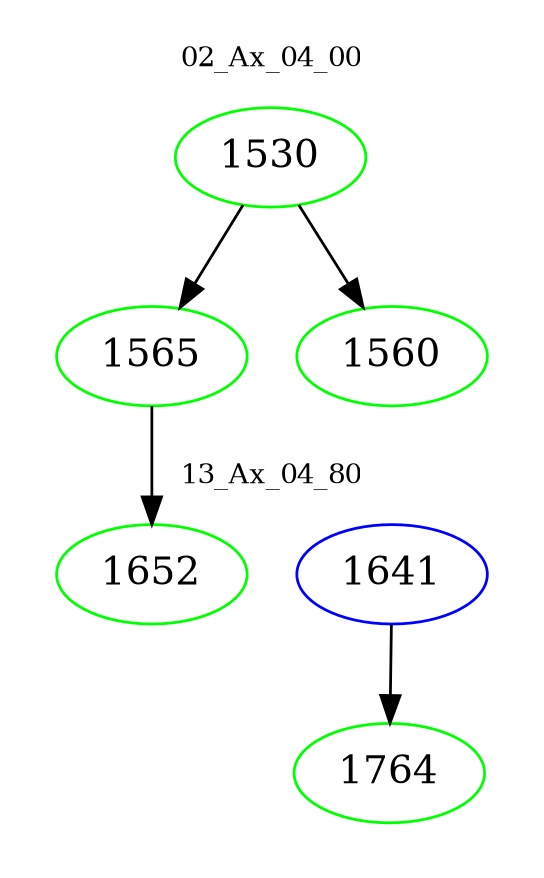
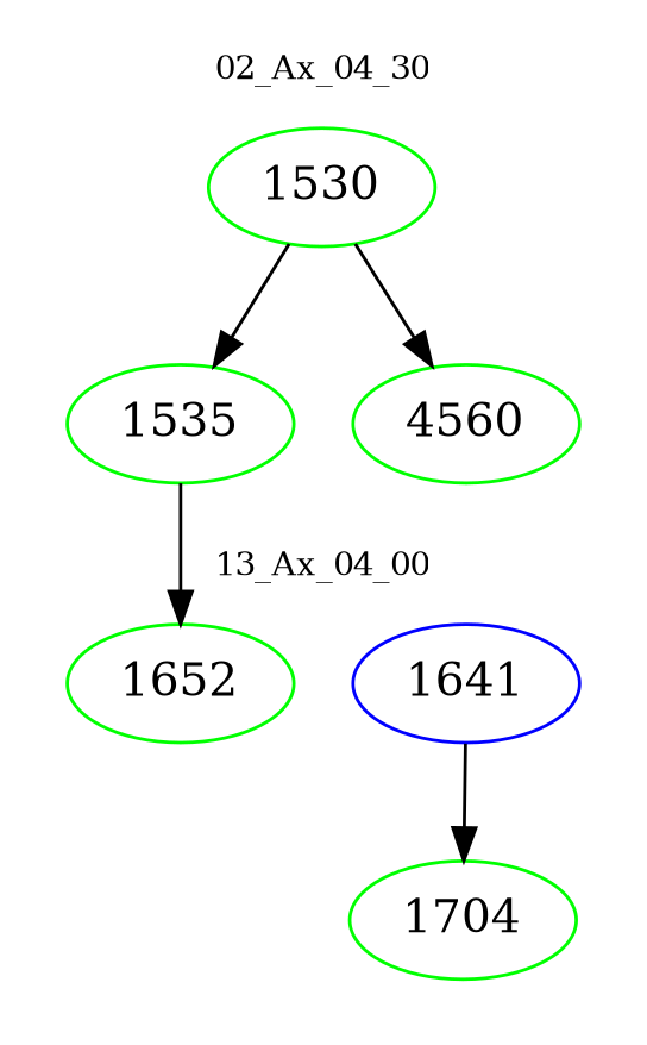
  digraph {
    node [color=green]
    edge [color=black]
    n1 [color=blue label=1641]
-   n2 [label=1764]
+   n2 [label=1704]
    n3 [label=1652]
    n4 [label=1530]
-   n5 [label=1565]
-   n6 [label=1560]
+   n5 [label=1535]
+   n6 [label=4560]
    subgraph cluster_1 {
      color=white
      fontsize=10
-     label="13_Ax_04_80"
+     label="13_Ax_04_00"
      n1
      n2
      n3
    }
    subgraph cluster_2 {
      color=white
      fontsize=10
-     label="02_Ax_04_00"
+     label="02_Ax_04_30"
      n4
      n5
      n6
    }
    n1 -> n2
    n4 -> n5
    n4 -> n6
    n5 -> n3
  }
